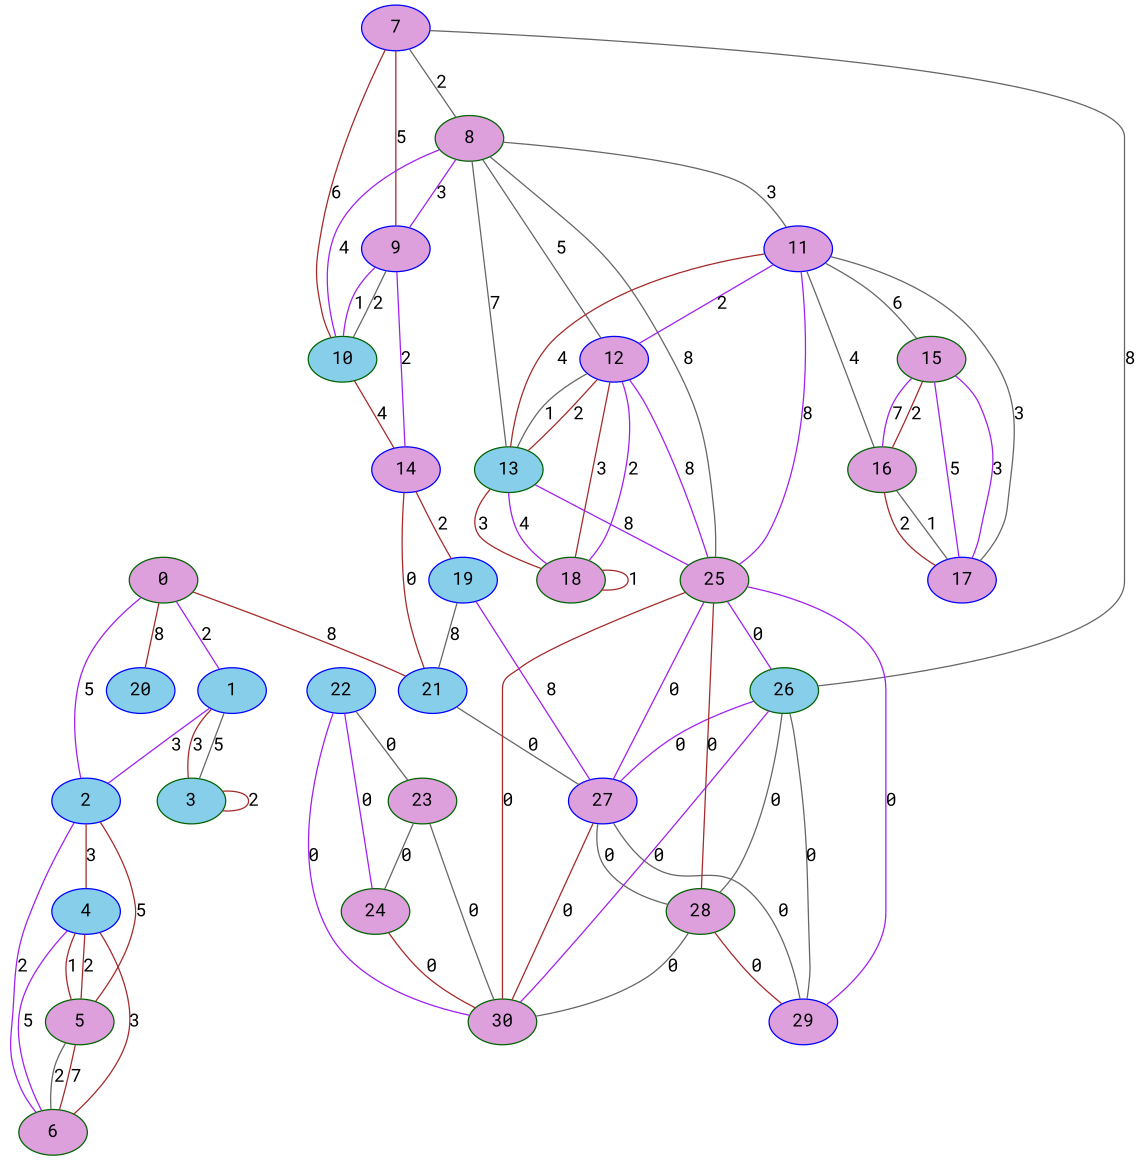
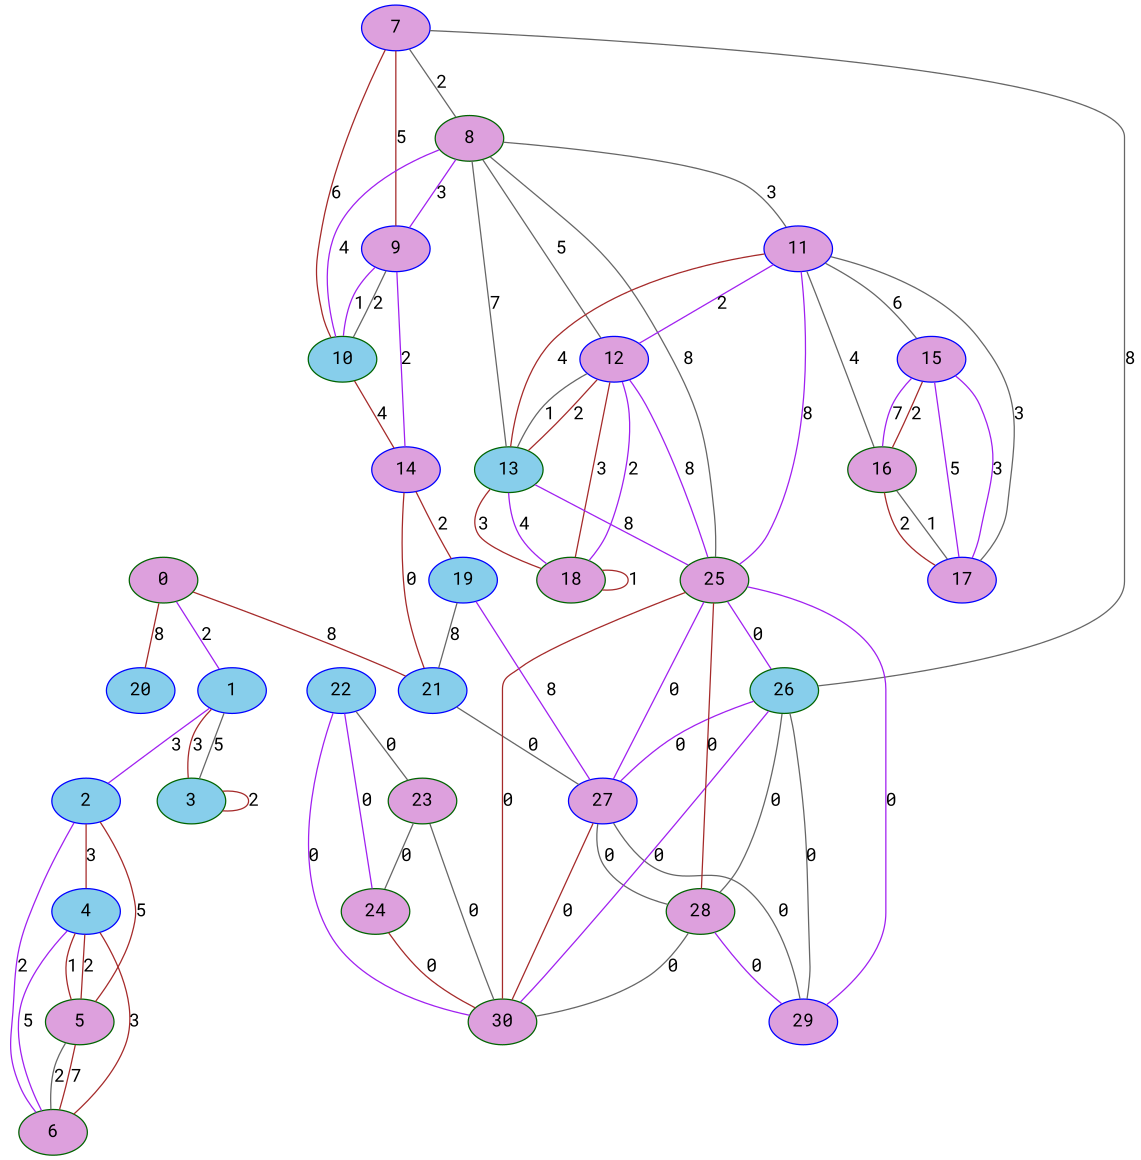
  graph {
    fontname="Roboto Mono"
    node [color=darkgreen fillcolor=plum fontname="Roboto Mono" style=filled weight=1]
    edge [color=brown fontname="Roboto Mono"]
    1 [color=blue fillcolor=skyblue]
    0
    2 [color=blue fillcolor=skyblue]
    20 [color=blue fillcolor=skyblue weight=4]
    21 [color=blue fillcolor=skyblue weight=3]
    3 [fillcolor=skyblue weight=2]
    4 [color=blue fillcolor=skyblue]
    5
    6
    27 [color=blue weight=3]
    7 [color=blue]
    8
    9 [color=blue]
    10 [fillcolor=skyblue]
    26 [fillcolor=skyblue weight=3]
    11 [color=blue]
    12 [color=blue]
    13 [fillcolor=skyblue]
    25 [weight=3]
    14 [color=blue]
    30 [weight=3]
    28 [weight=3]
    29 [color=blue weight=3]
-   15
+   15 [color=blue]
    16
    17 [color=blue]
    18 [weight=2]
    19 [color=blue fillcolor=skyblue]
    22 [color=blue fillcolor=skyblue weight=3]
    23 [weight=3]
    24 [weight=3]
    1 -- 2 [color=purple label=3]
    1 -- 3 [color=gray40 label=5]
    1 -- 3 [label=3]
    0 -- 1 [color=purple label=2]
-   0 -- 2 [color=purple label=5]
    0 -- 20 [label=8]
    0 -- 21 [label=8]
    2 -- 4 [label=3]
    2 -- 5 [label=5]
    2 -- 6 [color=purple label=2]
    21 -- 27 [color=gray40 label=0]
    3 -- 3 [label=2]
    4 -- 5 [label=2]
    4 -- 5 [label=1]
    4 -- 6 [color=purple label=5]
    4 -- 6 [label=3]
    5 -- 6 [label=7]
    5 -- 6 [color=gray40 label=2]
    27 -- 30 [label=0]
    27 -- 28 [color=gray40 label=0]
    27 -- 29 [color=gray40 label=0]
    7 -- 8 [color=gray40 label=2]
    7 -- 9 [label=5]
    7 -- 10 [label=6]
    7 -- 26 [color=gray40 label=8]
    8 -- 9 [color=purple label=3]
    8 -- 10 [color=purple label=4]
    8 -- 11 [color=gray40 label=3]
    8 -- 12 [color=gray40 label=5]
    8 -- 13 [color=gray40 label=7]
    8 -- 25 [color=gray40 label=8]
    9 -- 10 [color=gray40 label=2]
    9 -- 10 [color=purple label=1]
    9 -- 14 [color=purple label=2]
    10 -- 14 [label=4]
    26 -- 27 [color=purple label=0]
    26 -- 30 [color=purple label=0]
    26 -- 28 [color=gray40 label=0]
    26 -- 29 [color=gray40 label=0]
    11 -- 12 [color=purple label=2]
    11 -- 13 [label=4]
    11 -- 25 [color=purple label=8]
    11 -- 15 [color=gray40 label=6]
    11 -- 16 [color=gray40 label=4]
    11 -- 17 [color=gray40 label=3]
    12 -- 13 [color=gray40 label=1]
    12 -- 13 [label=2]
    12 -- 25 [color=purple label=8]
    12 -- 18 [color=purple label=2]
    12 -- 18 [label=3]
    13 -- 25 [color=purple label=8]
    13 -- 18 [label=3]
    13 -- 18 [color=purple label=4]
    25 -- 27 [color=purple label=0]
    25 -- 26 [color=purple label=0]
    25 -- 30 [label=0]
    25 -- 28 [label=0]
    25 -- 29 [color=purple label=0]
    14 -- 21 [label=0]
    14 -- 19 [label=2]
    28 -- 30 [color=gray40 label=0]
-   28 -- 29 [label=0]
+   28 -- 29 [color=purple label=0]
    15 -- 16 [label=2]
    15 -- 16 [color=purple label=7]
    15 -- 17 [color=purple label=3]
    15 -- 17 [color=purple label=5]
    16 -- 17 [color=gray40 label=1]
    16 -- 17 [label=2]
    18 -- 18 [label=1]
    19 -- 21 [color=gray40 label=8]
    19 -- 27 [color=purple label=8]
    22 -- 30 [color=purple label=0]
    22 -- 23 [color=gray40 label=0]
    22 -- 24 [color=purple label=0]
    23 -- 30 [color=gray40 label=0]
    23 -- 24 [color=gray40 label=0]
    24 -- 30 [label=0]
  }
